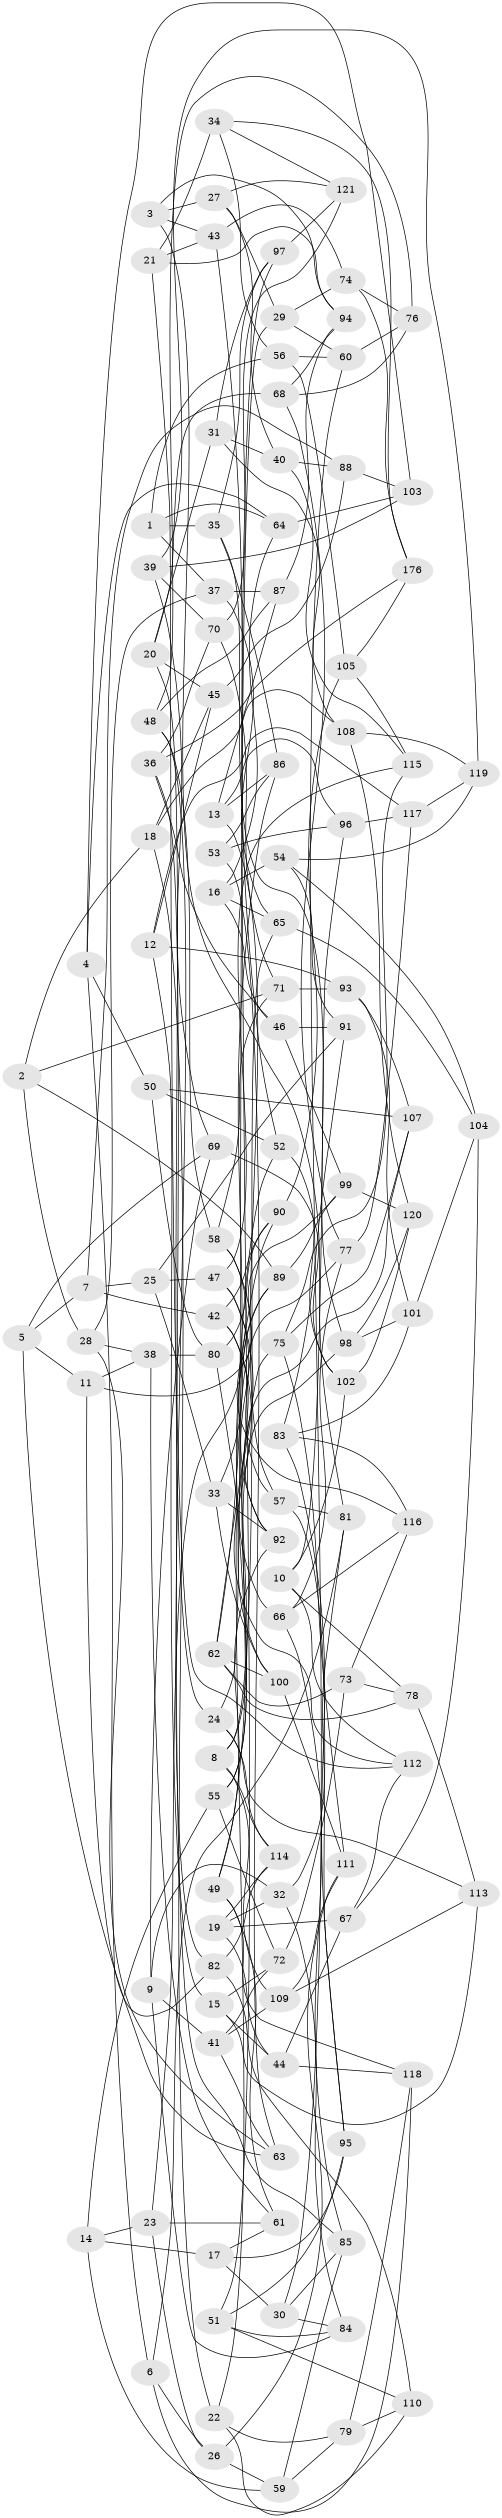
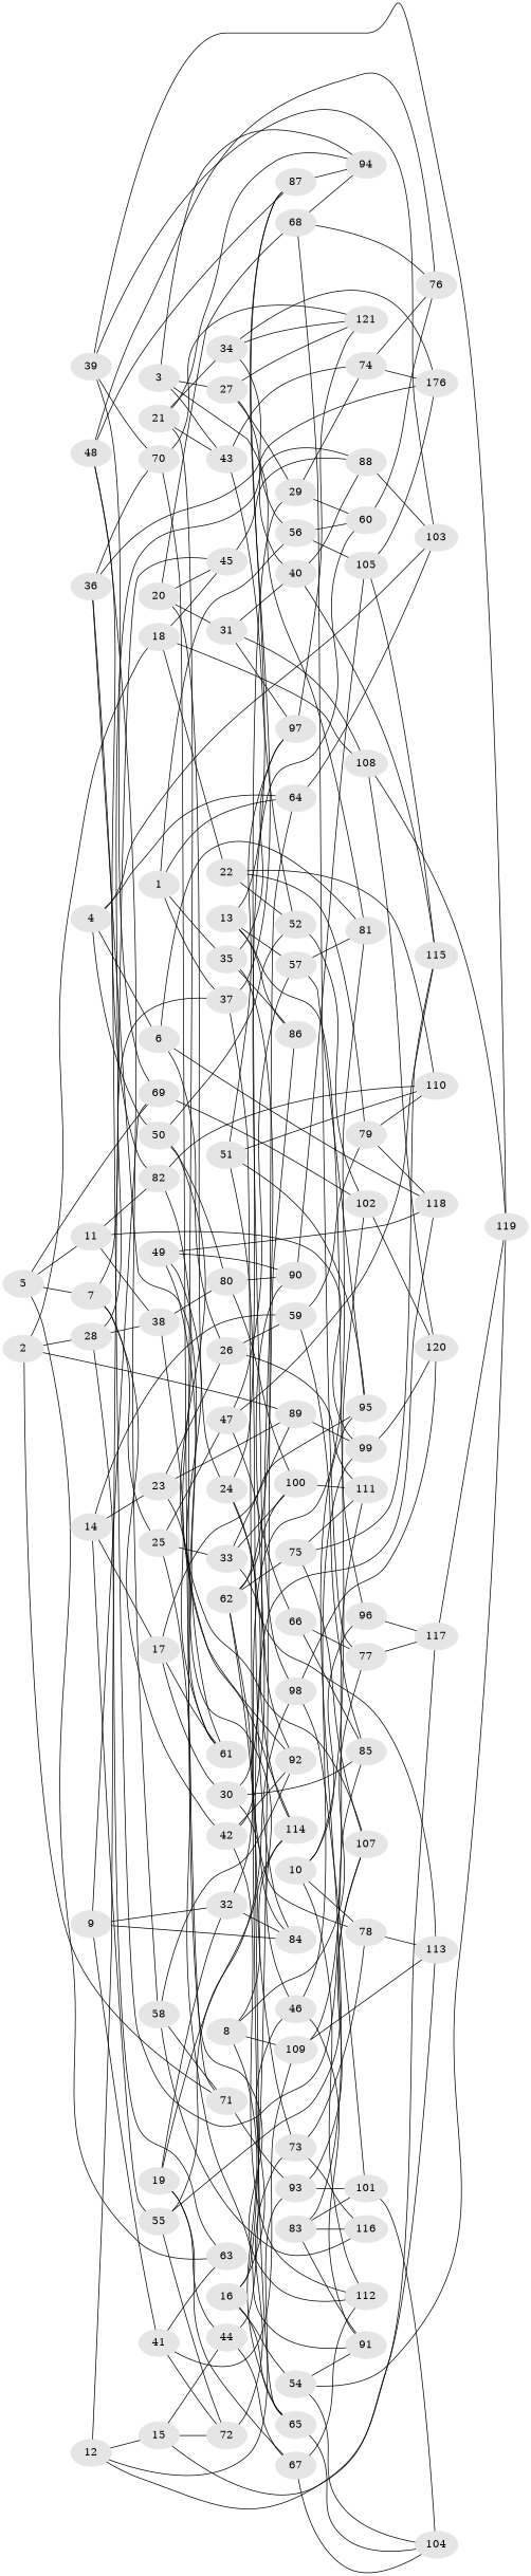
  graph {
    rankdir=LR
    node [color=gray90 style=filled]
    1
    35
    37
    56
    64
    86
    97
    98
    65
    87
    60
    105
    103
    2
    18
    28
    71
    89
    45
    22
    108
    63
    38
    93
    99
    3
    27
    43
    81
    94
    29
    40
    121
    52
    74
    4
    6
    50
    26
    118
    80
    107
    5
    7
    11
    69
    25
    42
    88
    82
    102
    59
    111
    33
    47
    91
    112
    92
    90
    8
    77
    109
    114
    104
    117
    113
    9
    32
    41
    84
    72
    10
    78
    96
    120
    61
    110
    12
    15
    44
    101
    119
    13
    57
    95
    14
    17
    23
    55
    30
    79
    85
    67
    73
    16
    46
    54
    19
    20
    24
    31
    68
    76
    21
    34
    n106 [label=176]
    100
    115
    66
    36
    70
    39
    116
    48
    58
    49
    51
-   53
    75
    62
    83
    1 -- 35
    1 -- 37
    1 -- 56
    1 -- 64
    35 -- 86
    35 -- 97
    35 -- 98
    37 -- 65
    37 -- 87
    56 -- 60
    56 -- 105
    64 -- 103
    97 -- 121
    98 -- 120
    98 -- 101
    65 -- 104
    87 -- 94
    60 -- 76
    105 -- n106
    105 -- 115
    2 -- 18
    2 -- 28
    2 -- 71
    2 -- 89
    18 -- 45
    18 -- 22
    18 -- 108
    28 -- 37
    28 -- 63
    28 -- 38
    71 -- 93
    89 -- 99
    45 -- 88
    22 -- 52
    22 -- 110
    22 -- 79
    108 -- 120
    108 -- 119
    38 -- 80
    38 -- 61
    93 -- 107
    93 -- 101
    99 -- 120
    3 -- 27
    3 -- 43
    3 -- 81
    3 -- 94
    27 -- 29
    27 -- 40
    27 -- 121
    43 -- 52
    43 -- 74
    29 -- 60
    29 -- 74
    40 -- 88
    40 -- 115
    52 -- 102
    74 -- 76
    74 -- n106
    4 -- 64
    4 -- 103
    4 -- 6
    4 -- 50
    6 -- 81
    6 -- 26
    6 -- 118
    50 -- 52
    50 -- 80
    50 -- 107
    26 -- 59
    26 -- 111
    80 -- 90
    80 -- 100
    5 -- 63
    5 -- 7
    5 -- 11
    5 -- 69
    7 -- 25
    7 -- 42
    7 -- 88
    11 -- 38
    11 -- 99
    11 -- 82
    69 -- 102
    25 -- 33
    25 -- 47
    25 -- 91
    42 -- 112
    42 -- 92
    42 -- 90
    88 -- 103
    82 -- 114
    82 -- 110
    102 -- 120
    59 -- 79
    59 -- 85
    33 -- 89
    33 -- 92
    33 -- 100
    47 -- 57
    47 -- 115
    47 -- 66
    90 -- 105
    8 -- 65
    8 -- 77
    8 -- 109
    8 -- 114
    77 -- 117
    109 -- 111
    109 -- 113
    117 -- 119
    9 -- 69
    9 -- 32
    9 -- 41
    9 -- 84
    32 -- 81
    32 -- 84
    41 -- 63
    41 -- 109
    41 -- 72
    72 -- 73
    10 -- 102
    10 -- 112
    10 -- 78
    10 -- 96
    78 -- 113
    96 -- 117
    12 -- 45
    12 -- 93
    12 -- 117
    12 -- 15
    15 -- 113
    15 -- 72
    15 -- 44
    44 -- 118
    44 -- 67
    101 -- 104
    13 -- 86
    13 -- 87
    13 -- 96
    13 -- 57
    57 -- 81
    57 -- 95
    14 -- 59
    14 -- 17
    14 -- 23
    14 -- 55
    17 -- 61
    17 -- 95
    17 -- 30
    23 -- 89
    23 -- 26
    23 -- 61
    55 -- 98
    55 -- 107
    55 -- 72
    30 -- 60
    30 -- 84
    30 -- 85
    79 -- 118
    79 -- 110
    67 -- 112
    67 -- 104
    73 -- 78
    73 -- 116
    16 -- 64
    16 -- 65
    16 -- 46
    16 -- 54
    46 -- 99
    46 -- 91
    54 -- 91
    54 -- 104
    54 -- 119
    19 -- 114
    19 -- 32
    19 -- 44
    19 -- 67
    20 -- 45
    20 -- 24
    20 -- 31
    20 -- 68
    24 -- 29
    24 -- 114
    24 -- 113
    31 -- 97
    31 -- 108
    31 -- 40
    68 -- 94
    68 -- 77
    68 -- 76
    21 -- 43
    21 -- 94
    21 -- 112
    21 -- 34
    34 -- 56
    34 -- 121
    34 -- n106
    100 -- 111
    66 -- 77
    66 -- 85
-   66 -- 116
    36 -- 85
    36 -- 46
    36 -- n106
    36 -- 70
    70 -- 71
    70 -- 121
    39 -- 103
    39 -- 69
    39 -- 119
    39 -- 70
    48 -- 87
    48 -- 82
    48 -- 76
    48 -- 58
    58 -- 71
    58 -- 92
    58 -- 116
    49 -- 118
    49 -- 92
    49 -- 90
    49 -- 61
    51 -- 97
    51 -- 84
    51 -- 110
    51 -- 95
-   53 -- 86
-   53 -- 63
-   53 -- 96
    75 -- 107
    75 -- 111
    75 -- 115
    62 -- 86
    62 -- 78
    62 -- 73
    62 -- 100
    62 -- 75
    83 -- 91
    83 -- 101
    83 -- 95
    83 -- 116
  }
